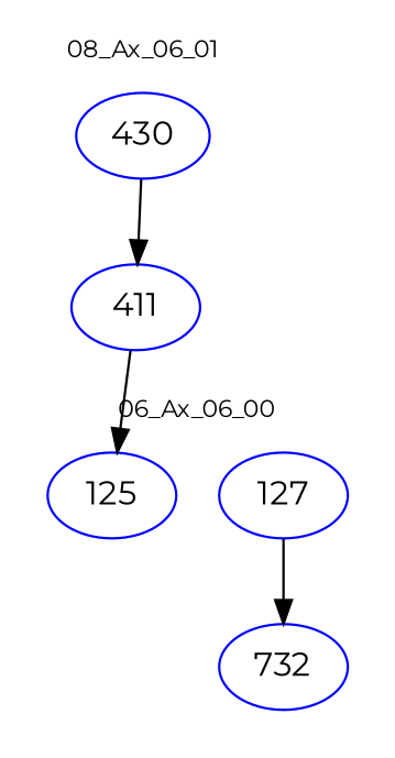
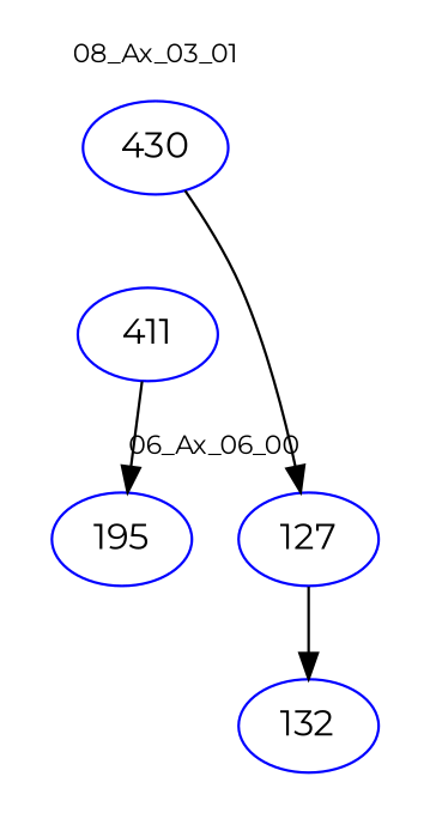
  digraph {
    fontname=Montserrat
    node [color=blue fontname=Montserrat]
    edge [color=black fontname=Montserrat]
    n1 [label=127]
-   n2 [label=125]
-   n3 [label=732]
+   n2 [label=195]
+   n3 [label=132]
    n4 [label=430]
    n5 [label=411]
    subgraph cluster_1 {
      color=white
      fontsize=10
      label="06_Ax_06_00"
      n1
      n2
      n3
    }
    subgraph cluster_2 {
      color=white
      fontsize=10
-     label="08_Ax_06_01"
+     label="08_Ax_03_01"
      n4
      n5
    }
    n1 -> n3
-   n4 -> n5
+   n4 -> n1
    n5 -> n2
  }
